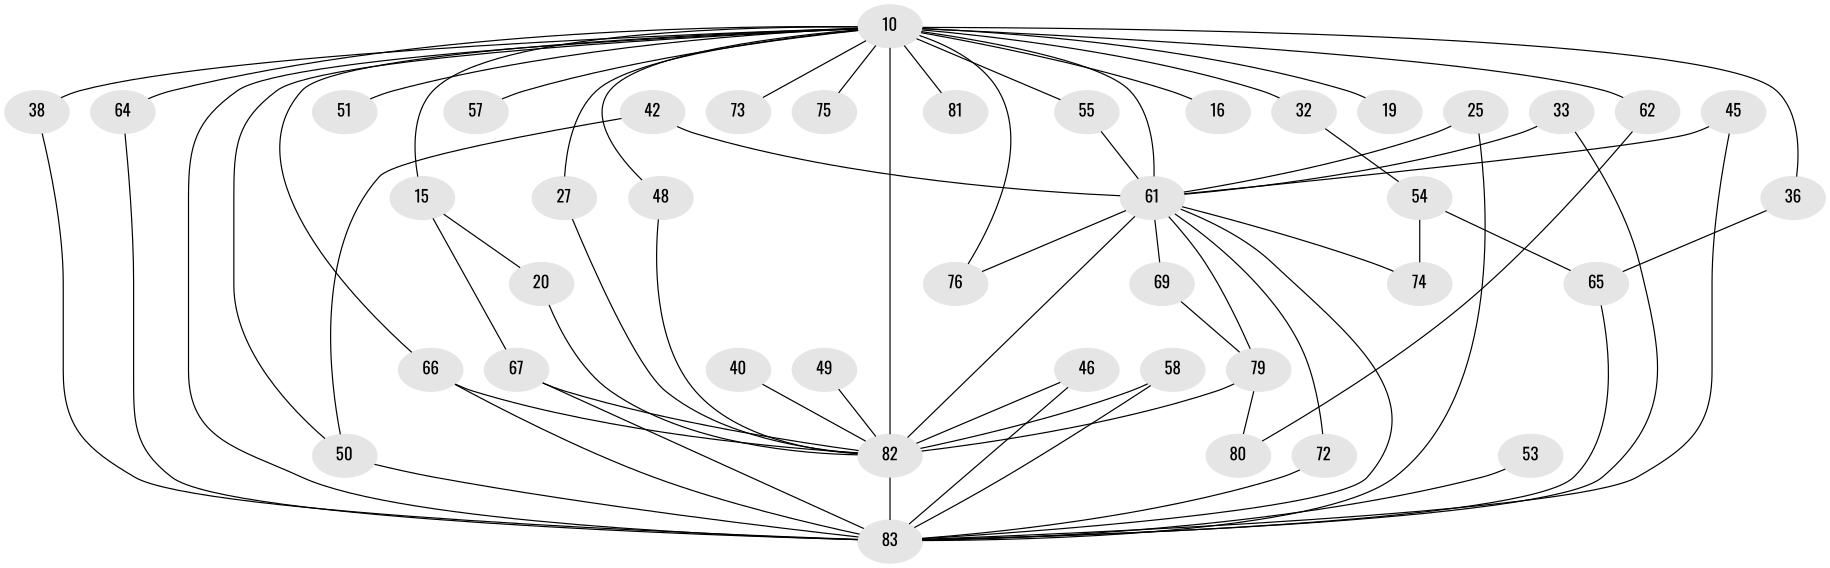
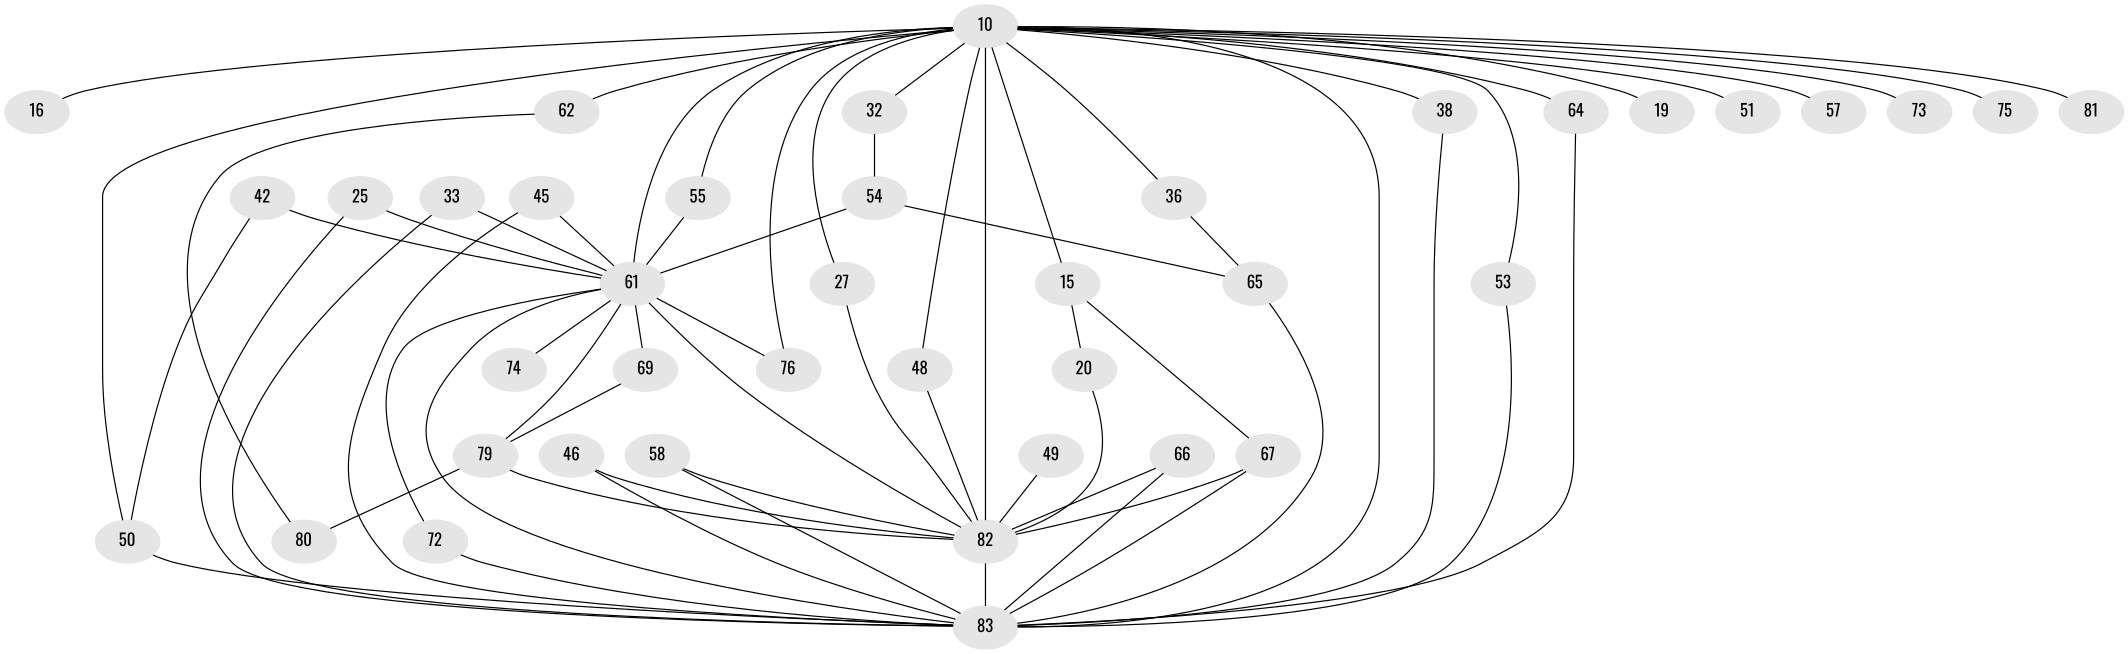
  graph {
    fontname=Oswald
    node [color=gray90 fontname=Oswald style=filled]
    edge [fontname=Oswald]
    10 [super="+1+8"]
    16
    n3 [label=15]
    19
    27
    32
    36
    38 [super="+23+21"]
    48
    50 [super="+29"]
    51
    53
    55 [super="+34"]
    57
    61 [super="+30+60+59"]
    62
    64 [super="+56"]
    73
    75
    76 [super="+11"]
    81
    82 [super="+70+78+6"]
    83 [super="+68+7+41+52"]
    20
    67 [super="+44"]
    54 [super="+39"]
    65 [super="+24"]
    79 [super="+12+77+71+31+47"]
    69
    72 [super="+63"]
    74
    80
    25
    33
-   40
    42
    45
    46
    49
    58
    66
    10 -- 16 [weight=2]
    10 -- n3 [weight=2]
    10 -- 19 [weight=2]
    10 -- 27
    10 -- 32 [weight=2]
    10 -- 36
    10 -- 38 [weight=3]
    10 -- 48
    10 -- 50
    10 -- 51 [weight=2]
-   10 -- 66
+   10 -- 53
    10 -- 55
    10 -- 57
    10 -- 61 [weight=11]
    10 -- 62 [weight=2]
    10 -- 64 [weight=2]
    10 -- 73 [weight=2]
    10 -- 75 [weight=2]
    10 -- 76 [weight=2]
    10 -- 81 [weight=2]
    10 -- 82 [weight=15]
    10 -- 83 [weight=7]
    n3 -- 20
    n3 -- 67
    27 -- 82
    32 -- 54
    36 -- 65
    38 -- 83
    48 -- 82
    50 -- 83 [weight=2]
    53 -- 83
    55 -- 61
    61 -- 76
    61 -- 82 [weight=11]
    61 -- 83 [weight=3]
    61 -- 79 [weight=3]
    61 -- 69
    61 -- 72
    61 -- 74 [weight=2]
    62 -- 80
    64 -- 83
    82 -- 83 [weight=3]
    20 -- 82
    67 -- 82
    67 -- 83
-   54 -- 74 [weight=2]
+   54 -- 61 [weight=2]
    54 -- 65
    65 -- 83 [weight=2]
    79 -- 82 [weight=2]
    79 -- 80
    69 -- 79
    72 -- 83 [weight=2]
    25 -- 61
    25 -- 83
    33 -- 61
    33 -- 83
-   40 -- 82 [weight=2]
    42 -- 50
    42 -- 61
    45 -- 61
    45 -- 83
    46 -- 82
    46 -- 83
    49 -- 82 [weight=2]
    58 -- 82
    58 -- 83
    66 -- 82
    66 -- 83
  }
